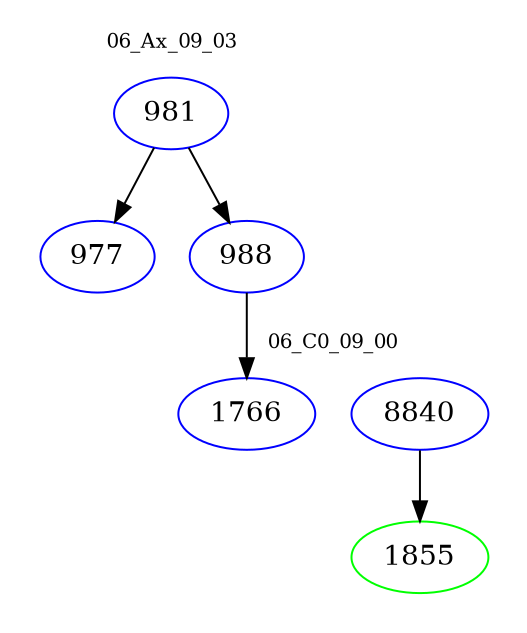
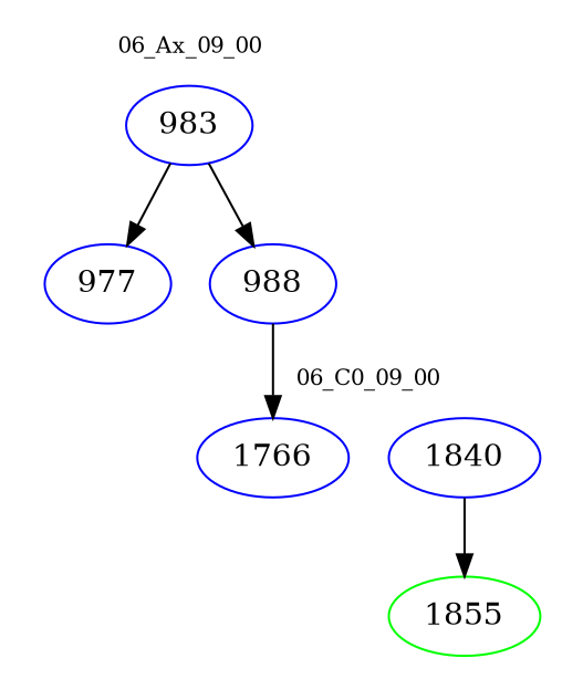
  digraph {
    node [color=blue]
    edge [color=black]
-   n1 [label=981]
+   n1 [label=983]
    n2 [label=977]
    n3 [label=988]
-   n4 [label=8840]
+   n4 [label=1840]
    n5 [label=1766]
    n6 [color=green label=1855]
    subgraph cluster_1 {
      color=white
      fontsize=10
-     label="06_Ax_09_03"
+     label="06_Ax_09_00"
      n1
      n2
      n3
    }
    subgraph cluster_2 {
      color=white
      fontsize=10
      label="06_C0_09_00"
      n4
      n5
      n6
    }
    n1 -> n2
    n1 -> n3
    n3 -> n5
    n4 -> n6
  }
